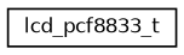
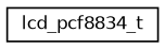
  digraph {
    rankdir=TB
-   n1 [color=black fillcolor=white fontname=Helvetica fontsize=10 height=0.2 label=lcd_pcf8833_t shape=record style=filled width=0.4]
+   n1 [color=black fillcolor=white fontname=Helvetica fontsize=10 height=0.2 label=lcd_pcf8834_t shape=record style=filled width=0.4]
  }
